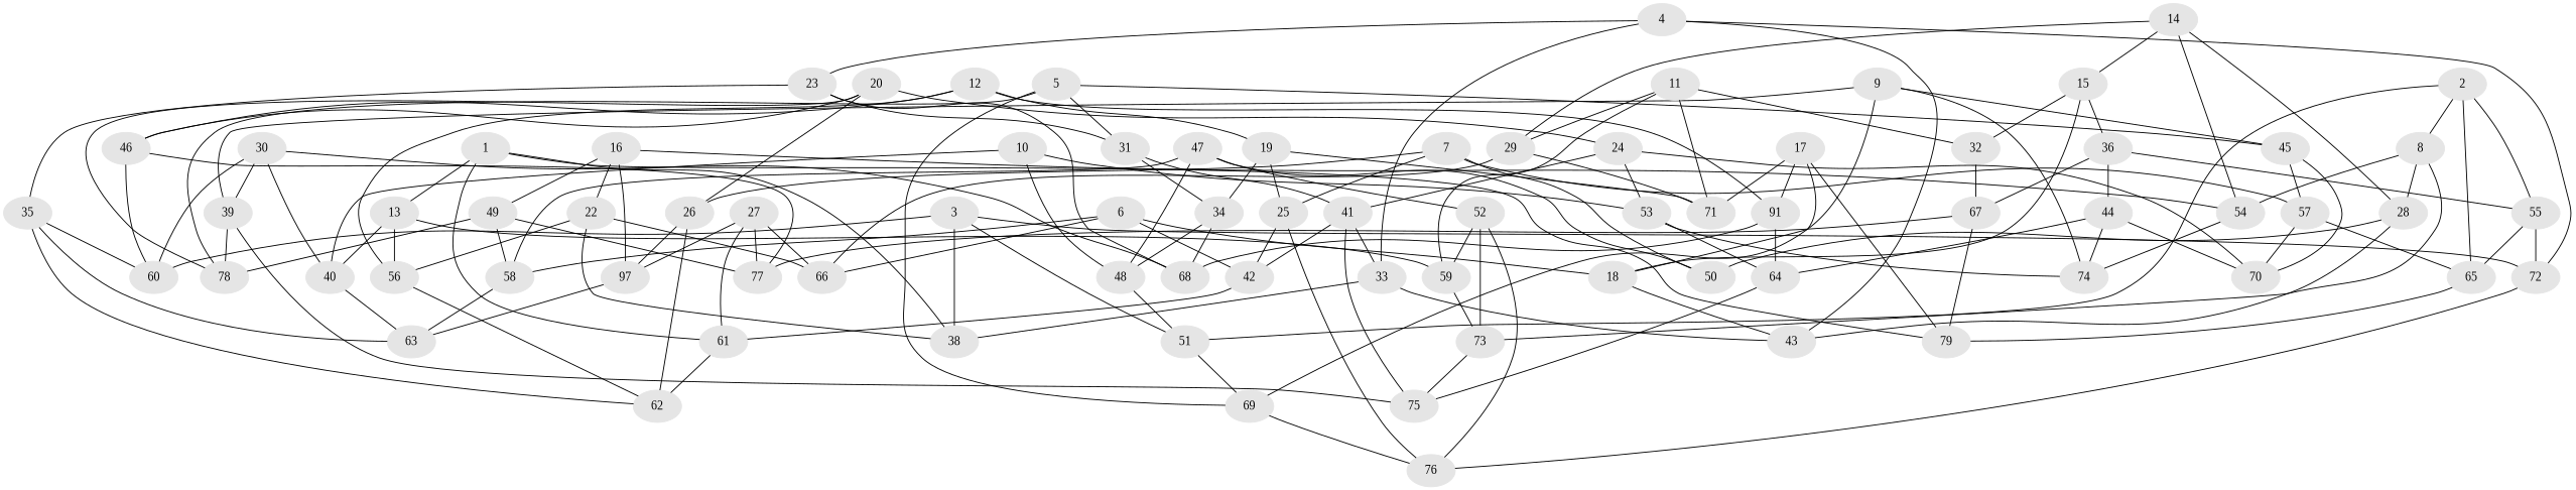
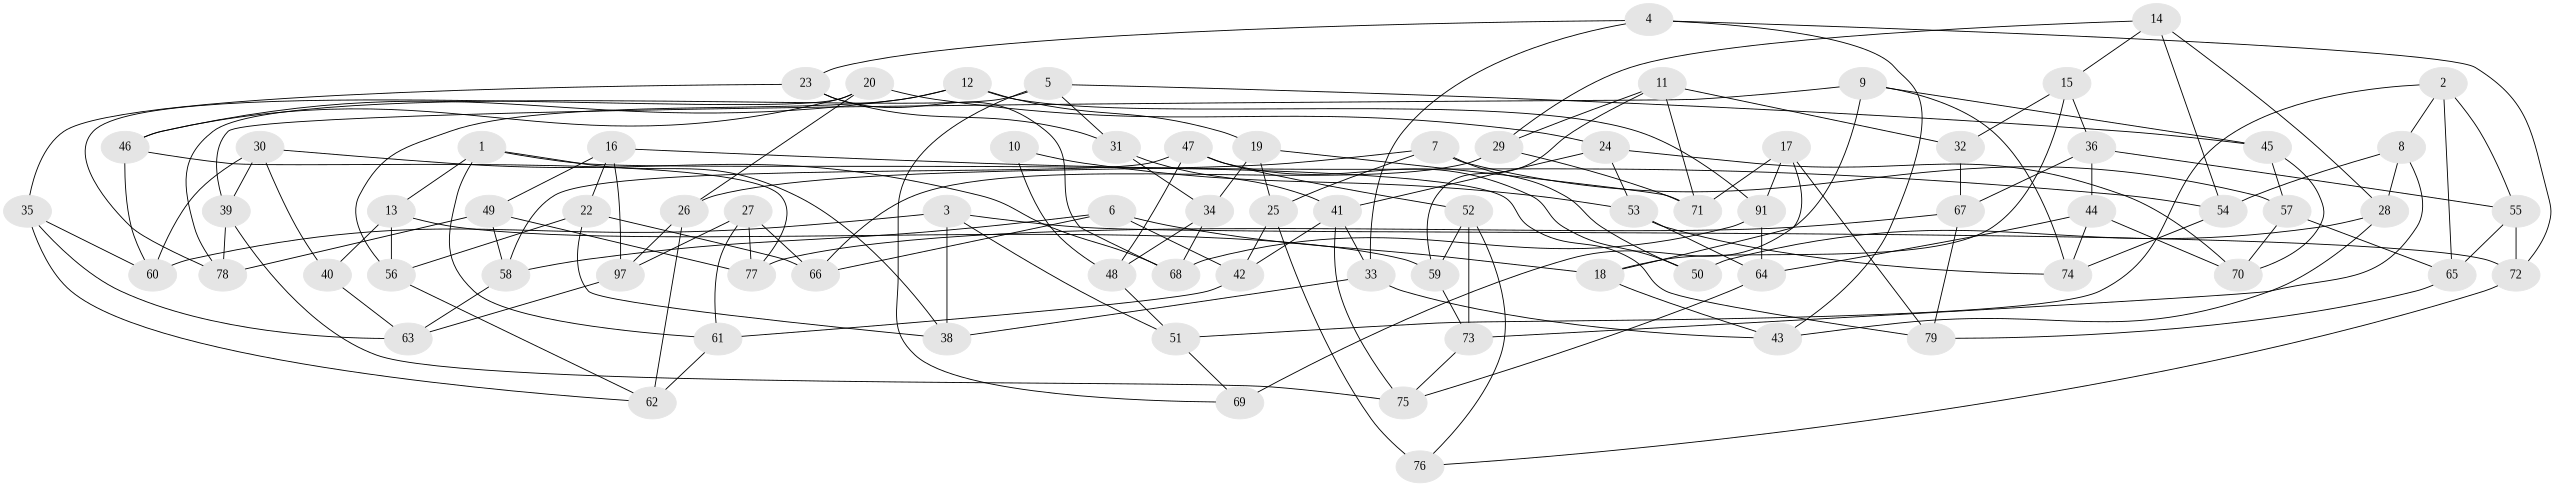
  graph {
    fontname="Liberation Serif"
    node [color=gray90 fontname="Liberation Serif" style=filled]
    edge [fontname="Liberation Serif"]
    1
    13
    38
    61
    79
    40
    59
    56
    62
    2
    8
    51
    55
    65
    28
    54
    73
    69
    72
    3
    60
    76
    4
    23
    33
    43
    31
    68
    35
    5
    45
    78
    34
    41
    57
    70
    6
    18
    42
    58
    66
    63
    7
    25
    26
    50
    n47 [label=97]
    74
    75
    9
    39
    10
    48
    53
    64
    11
    29
    32
    71
    67
    12
    19
    n63 [label=91]
    46
    77
    14
    15
    36
    44
    16
    22
    49
    17
    20
    24
    27
    30
    47
    52
    1 -- 13
    1 -- 38
    1 -- 61
    1 -- 79
    13 -- 40
    13 -- 59
    13 -- 56
    61 -- 62
    40 -- 63
    59 -- 73
    56 -- 62
    2 -- 8
    2 -- 51
    2 -- 55
    2 -- 65
    8 -- 28
    8 -- 54
    8 -- 73
    51 -- 69
    55 -- 65
    55 -- 72
    65 -- 79
    28 -- 43
    28 -- 50
    54 -- 74
    73 -- 75
-   69 -- 76
    72 -- 76
    3 -- 38
    3 -- 51
    3 -- 72
    3 -- 60
    4 -- 72
    4 -- 23
    4 -- 33
    4 -- 43
    23 -- 31
    23 -- 68
    23 -- 35
    33 -- 38
    33 -- 43
    31 -- 34
    31 -- 41
    35 -- 62
    35 -- 60
    35 -- 63
    5 -- 69
    5 -- 31
    5 -- 45
    5 -- 78
    45 -- 57
    45 -- 70
    34 -- 68
    34 -- 48
    41 -- 33
    41 -- 42
    41 -- 75
    57 -- 65
    57 -- 70
    6 -- 18
    6 -- 42
    6 -- 58
    6 -- 66
    18 -- 43
    42 -- 61
    58 -- 63
    7 -- 57
    7 -- 25
    7 -- 26
    7 -- 50
    25 -- 76
    25 -- 42
    26 -- 62
    26 -- n47
    n47 -- 63
    9 -- 69
    9 -- 45
    9 -- 74
    9 -- 39
    39 -- 78
    39 -- 75
-   10 -- 40
    10 -- 48
    10 -- 53
    48 -- 51
    53 -- 74
    53 -- 64
    64 -- 75
    11 -- 59
    11 -- 29
    11 -- 32
    11 -- 71
    29 -- 66
    29 -- 71
    32 -- 67
    67 -- 79
    67 -- 77
    12 -- 56
    12 -- 19
    12 -- n63
    12 -- 46
    19 -- 34
    19 -- 25
    19 -- 71
    n63 -- 68
    n63 -- 64
    46 -- 60
    46 -- 77
    14 -- 28
    14 -- 54
    14 -- 29
    14 -- 15
    15 -- 18
    15 -- 32
    15 -- 36
    36 -- 55
    36 -- 67
    36 -- 44
    44 -- 70
    44 -- 74
    44 -- 64
    16 -- 54
    16 -- n47
    16 -- 22
    16 -- 49
    22 -- 38
    22 -- 56
    22 -- 66
    49 -- 78
    49 -- 58
    49 -- 77
    17 -- 79
    17 -- 18
    17 -- 71
    17 -- n63
    20 -- 78
    20 -- 26
    20 -- 46
    20 -- 24
    24 -- 41
    24 -- 70
    24 -- 53
    27 -- 61
    27 -- 66
    27 -- n47
    27 -- 77
    30 -- 40
    30 -- 60
    30 -- 68
    30 -- 39
    47 -- 58
    47 -- 50
    47 -- 48
    47 -- 52
    52 -- 59
    52 -- 73
    52 -- 76
  }
